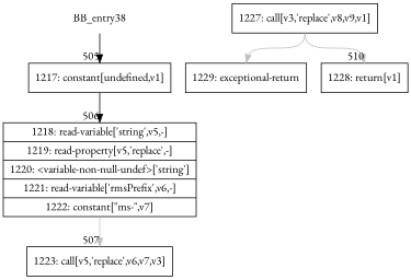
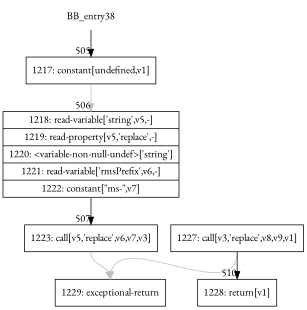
  digraph {
    fontname="EB Garamond"
    rankdir=TD
    node [fontname="EB Garamond" shape=record]
    edge [fontname="EB Garamond" headport=n tailport=s]
    BB_entry38 [shape=none]
    n2 [label="{1217: constant[undefined,v1]}"]
    n3 [label="{1218: read-variable['string',v5,-]|1219: read-property[v5,'replace',-]|1220: \<variable-non-null-undef\>['string']|1221: read-variable['rmsPrefix',v6,-]|1222: constant[\"ms-\",v7]}"]
    n4 [label="{1223: call[v5,'replace',v6,v7,v3]}"]
    n5 [label="{1229: exceptional-return}"]
    n6 [label="{1227: call[v3,'replace',v8,v9,v1]}"]
    n7 [label="{1228: return[v1]}"]
    BB_entry38 -> n2 [headlabel="    505"]
-   n2 -> n3 [headlabel="      506"]
-   n3 -> n4 [headlabel="      507" color=gray]
+   n2 -> n3 [headlabel="      506" color=gray]
+   n3 -> n4 [headlabel="      507"]
+   n4 -> n5 [color=gray]
    n6 -> n5 [color=gray]
-   n6 -> n7 [headlabel="      510" color=gray]
+   n6 -> n7 [headlabel="      510"]
  }
